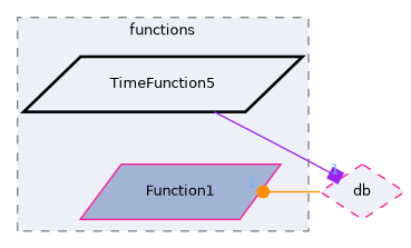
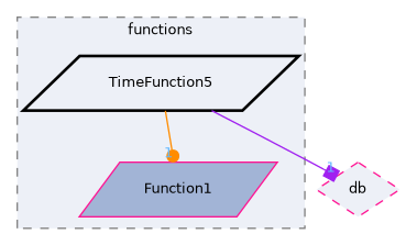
  digraph {
    compound=true
    node [color=deeppink fillcolor="#edf0f7" fontname=Helvetica fontsize=10 shape=parallelogram]
    edge [fontcolor=steelblue1 fontname=Helvetica fontsize=10 headlabel=1 labeldistance=1.5 labelfontname=Helvetica labelfontsize=10]
    n1 [fillcolor="#a2b4d6" height=0.2 label=Function1 style=filled width=0.4]
    n2 [color=black height=0.2 label=TimeFunction5 style="filled,bold" width=0.4]
    n3 [height=0.2 label=db shape=diamond style="filled,dashed" width=0.4]
    subgraph cluster_1 {
      bgcolor="#edf0f7"
      fontname=Helvetica
      fontsize=10
      label=functions
      pencolor=grey50
      style="filled,dashed"
      n1
      n2
    }
-   n3 -> n1 [arrowhead=dot color=darkorange]
+   n2 -> n1 [arrowhead=dot color=darkorange]
    n2 -> n3 [arrowhead=box color=purple]
  }
